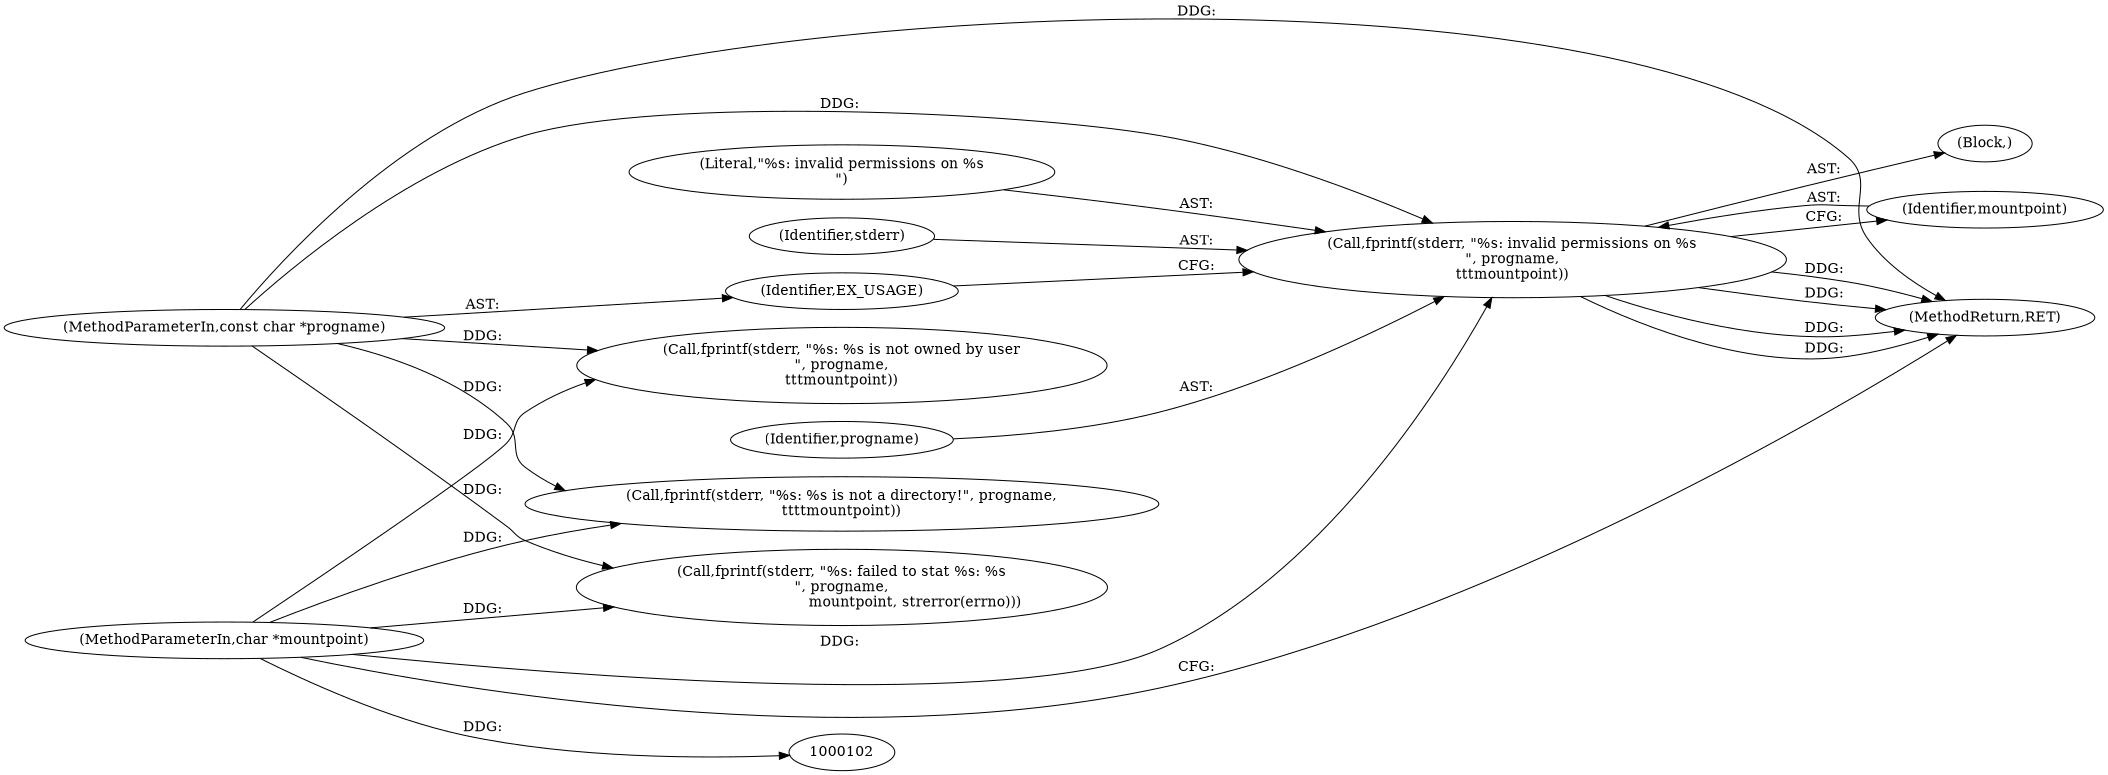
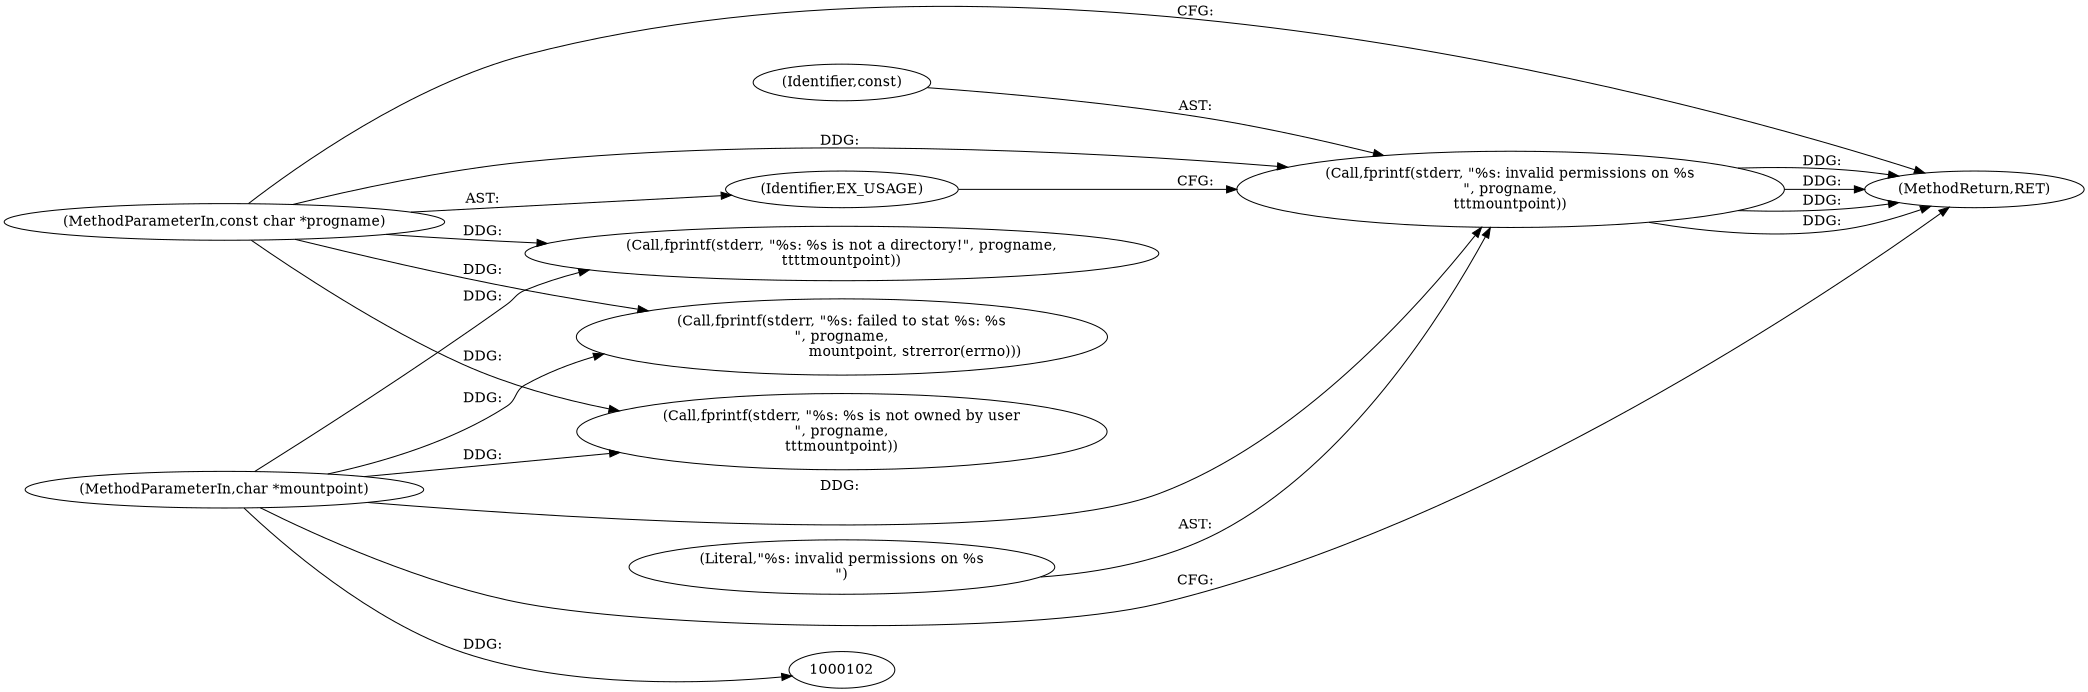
  digraph {
    rankdir=LR
    n1 [label="(Call,fprintf(stderr, \"%s: invalid permissions on %s\n\", progname,\n\t\t\tmountpoint))"]
-   n2 [label="(Identifier,mountpoint)"]
-   n3 [label="(Block,)"]
    n4 [label="(MethodReturn,RET)"]
    n5 [label="(MethodParameterIn,const char *progname)"]
    n6 [label="(Call,fprintf(stderr, \"%s: %s is not a directory!\", progname,\n\t\t\t\tmountpoint))"]
    n7 [label="(Call,fprintf(stderr, \"%s: %s is not owned by user\n\", progname,\n\t\t\tmountpoint))"]
    n8 [label="(Call,fprintf(stderr, \"%s: failed to stat %s: %s\n\", progname,\n                                mountpoint, strerror(errno)))"]
    n9 [label="(Identifier,EX_USAGE)"]
    n10 [label="(MethodParameterIn,char *mountpoint)"]
    1000102
    n12 [label="(Literal,\"%s: invalid permissions on %s\n\")"]
-   n13 [label="(Identifier,stderr)"]
-   n14 [label="(Identifier,progname)"]
-   n1 -> n2 [label="CFG: "]
-   n1 -> n3 [label="AST: "]
+   n14 [label="(Identifier,const)"]
    n1 -> n4 [label="DDG: "]
    n1 -> n4 [label="DDG: "]
    n1 -> n4 [label="DDG: "]
    n1 -> n4 [label="DDG: "]
-   n2 -> n1 [label="AST: "]
    n5 -> n1 [label="DDG: "]
-   n5 -> n4 [label="DDG: "]
+   n5 -> n4 [label="CFG: "]
    n5 -> n6 [label="DDG: "]
    n5 -> n7 [label="DDG: "]
    n5 -> n8 [label="DDG: "]
    n5 -> n9 [label="AST: "]
    n9 -> n1 [label="CFG: "]
    n10 -> n1 [label="DDG: "]
    n10 -> n4 [label="CFG: "]
    n10 -> n6 [label="DDG: "]
    n10 -> n7 [label="DDG: "]
    n10 -> n8 [label="DDG: "]
    n10 -> 1000102 [label="DDG: "]
    n12 -> n1 [label="AST: "]
-   n13 -> n1 [label="AST: "]
    n14 -> n1 [label="AST: "]
  }
